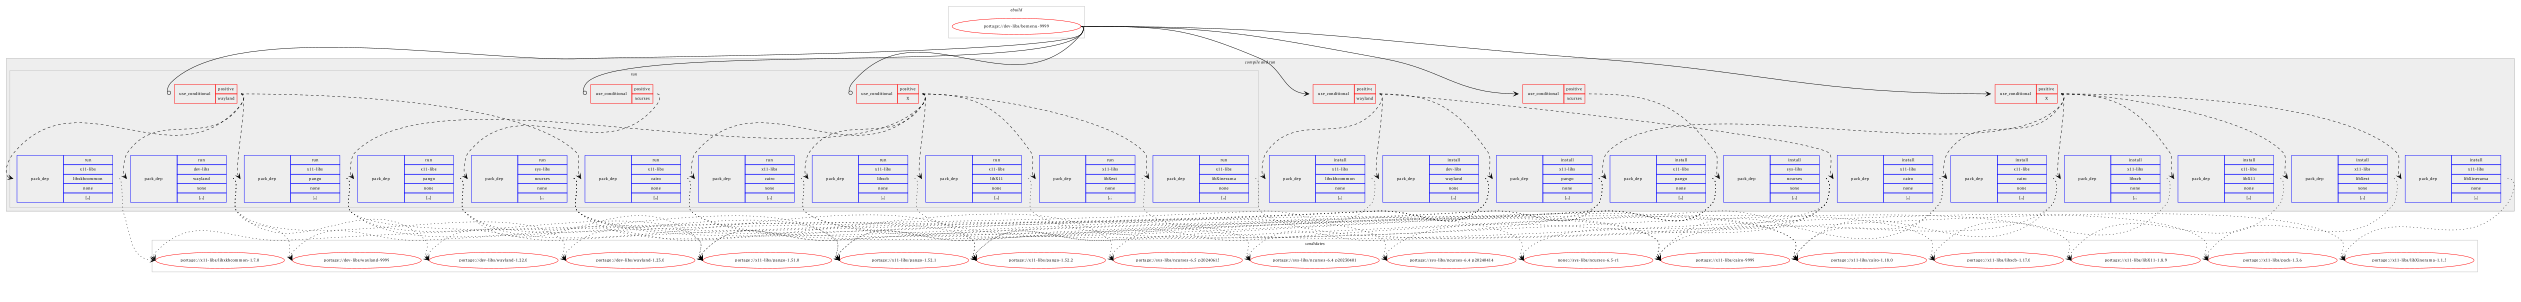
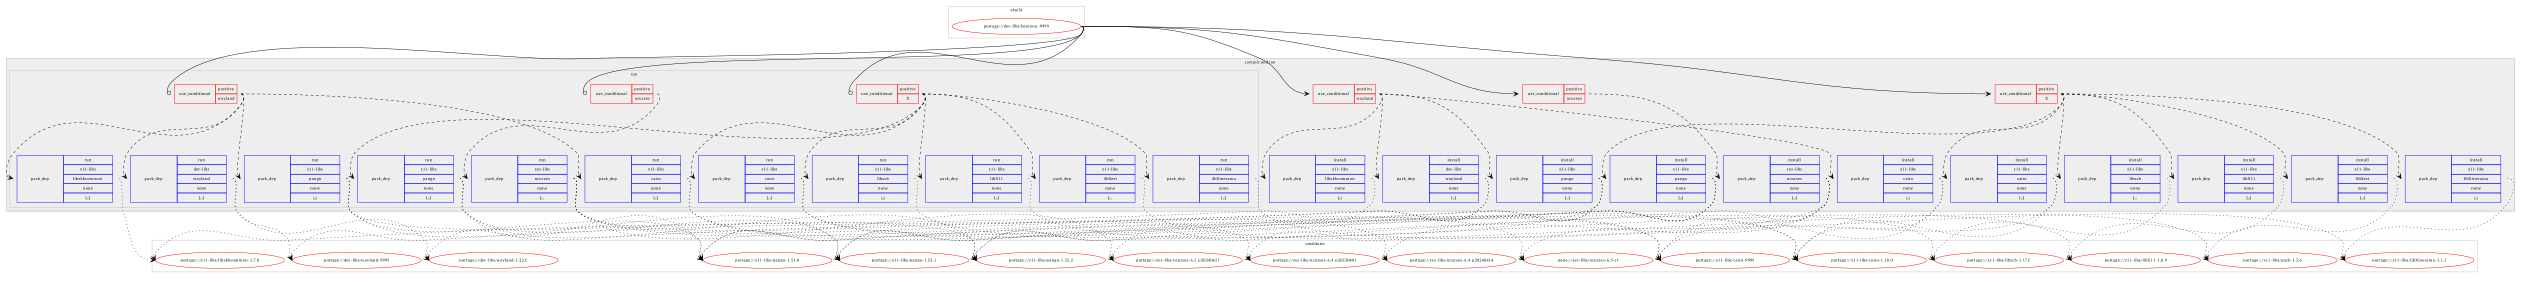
  digraph {
    compound=true
    concentrate=true
    fontname="PT Serif"
    fontsize=10
    newrank=true
    rankdir=TB
    ranksep=1.5
    node [color=red fontname="PT Serif" fontsize=10 shape=none]
    edge [arrowhead=vee fontname="PT Serif" headport=w style=dotted tailport=e weight=100]
    n1 [label="portage://dev-libs/bemenu-9999" width=4 shape=""]
    n2 [color=blue label=<<TABLE BORDER="0" CELLBORDER="1" CELLSPACING="0" CELLPADDING="4" WIDTH="220"><TR><TD ROWSPAN="6" CELLPADDING="30">pack_dep</TD></TR><TR><TD WIDTH="110">install</TD></TR><TR><TD>x11-libs</TD></TR><TR><TD>cairo</TD></TR><TR><TD>none</TD></TR><TR><TD>[,,]</TD></TR></TABLE>>]
    n3 [color=blue label=<<TABLE BORDER="0" CELLBORDER="1" CELLSPACING="0" CELLPADDING="4" WIDTH="220"><TR><TD ROWSPAN="6" CELLPADDING="30">pack_dep</TD></TR><TR><TD WIDTH="110">install</TD></TR><TR><TD>x11-libs</TD></TR><TR><TD>libX11</TD></TR><TR><TD>none</TD></TR><TR><TD>[,,]</TD></TR></TABLE>>]
    n4 [color=blue label=<<TABLE BORDER="0" CELLBORDER="1" CELLSPACING="0" CELLPADDING="4" WIDTH="220"><TR><TD ROWSPAN="6" CELLPADDING="30">pack_dep</TD></TR><TR><TD WIDTH="110">install</TD></TR><TR><TD>x11-libs</TD></TR><TR><TD>libXext</TD></TR><TR><TD>none</TD></TR><TR><TD>[,,]</TD></TR></TABLE>>]
    n5 [color=blue label=<<TABLE BORDER="0" CELLBORDER="1" CELLSPACING="0" CELLPADDING="4" WIDTH="220"><TR><TD ROWSPAN="6" CELLPADDING="30">pack_dep</TD></TR><TR><TD WIDTH="110">install</TD></TR><TR><TD>x11-libs</TD></TR><TR><TD>libXinerama</TD></TR><TR><TD>none</TD></TR><TR><TD>[,,]</TD></TR></TABLE>>]
    n6 [color=blue label=<<TABLE BORDER="0" CELLBORDER="1" CELLSPACING="0" CELLPADDING="4" WIDTH="220"><TR><TD ROWSPAN="6" CELLPADDING="30">pack_dep</TD></TR><TR><TD WIDTH="110">install</TD></TR><TR><TD>x11-libs</TD></TR><TR><TD>libxcb</TD></TR><TR><TD>none</TD></TR><TR><TD>[,,]</TD></TR></TABLE>>]
    n7 [color=blue label=<<TABLE BORDER="0" CELLBORDER="1" CELLSPACING="0" CELLPADDING="4" WIDTH="220"><TR><TD ROWSPAN="6" CELLPADDING="30">pack_dep</TD></TR><TR><TD WIDTH="110">install</TD></TR><TR><TD>x11-libs</TD></TR><TR><TD>pango</TD></TR><TR><TD>none</TD></TR><TR><TD>[,,]</TD></TR></TABLE>>]
    n8 [label=<<TABLE BORDER="0" CELLBORDER="1" CELLSPACING="0" CELLPADDING="4"><TR><TD ROWSPAN="3" CELLPADDING="10">use_conditional</TD></TR><TR><TD>positive</TD></TR><TR><TD>X</TD></TR></TABLE>>]
    n9 [color=blue label=<<TABLE BORDER="0" CELLBORDER="1" CELLSPACING="0" CELLPADDING="4" WIDTH="220"><TR><TD ROWSPAN="6" CELLPADDING="30">pack_dep</TD></TR><TR><TD WIDTH="110">install</TD></TR><TR><TD>sys-libs</TD></TR><TR><TD>ncurses</TD></TR><TR><TD>none</TD></TR><TR><TD>[,,]</TD></TR></TABLE>>]
    n10 [label=<<TABLE BORDER="0" CELLBORDER="1" CELLSPACING="0" CELLPADDING="4"><TR><TD ROWSPAN="3" CELLPADDING="10">use_conditional</TD></TR><TR><TD>positive</TD></TR><TR><TD>ncurses</TD></TR></TABLE>>]
    n11 [color=blue label=<<TABLE BORDER="0" CELLBORDER="1" CELLSPACING="0" CELLPADDING="4" WIDTH="220"><TR><TD ROWSPAN="6" CELLPADDING="30">pack_dep</TD></TR><TR><TD WIDTH="110">install</TD></TR><TR><TD>dev-libs</TD></TR><TR><TD>wayland</TD></TR><TR><TD>none</TD></TR><TR><TD>[,,]</TD></TR></TABLE>>]
    n12 [color=blue label=<<TABLE BORDER="0" CELLBORDER="1" CELLSPACING="0" CELLPADDING="4" WIDTH="220"><TR><TD ROWSPAN="6" CELLPADDING="30">pack_dep</TD></TR><TR><TD WIDTH="110">install</TD></TR><TR><TD>x11-libs</TD></TR><TR><TD>cairo</TD></TR><TR><TD>none</TD></TR><TR><TD>[,,]</TD></TR></TABLE>>]
    n13 [color=blue label=<<TABLE BORDER="0" CELLBORDER="1" CELLSPACING="0" CELLPADDING="4" WIDTH="220"><TR><TD ROWSPAN="6" CELLPADDING="30">pack_dep</TD></TR><TR><TD WIDTH="110">install</TD></TR><TR><TD>x11-libs</TD></TR><TR><TD>libxkbcommon</TD></TR><TR><TD>none</TD></TR><TR><TD>[,,]</TD></TR></TABLE>>]
    n14 [color=blue label=<<TABLE BORDER="0" CELLBORDER="1" CELLSPACING="0" CELLPADDING="4" WIDTH="220"><TR><TD ROWSPAN="6" CELLPADDING="30">pack_dep</TD></TR><TR><TD WIDTH="110">install</TD></TR><TR><TD>x11-libs</TD></TR><TR><TD>pango</TD></TR><TR><TD>none</TD></TR><TR><TD>[,,]</TD></TR></TABLE>>]
    n15 [label=<<TABLE BORDER="0" CELLBORDER="1" CELLSPACING="0" CELLPADDING="4"><TR><TD ROWSPAN="3" CELLPADDING="10">use_conditional</TD></TR><TR><TD>positive</TD></TR><TR><TD>wayland</TD></TR></TABLE>>]
    n16 [color=blue label=<<TABLE BORDER="0" CELLBORDER="1" CELLSPACING="0" CELLPADDING="4" WIDTH="220"><TR><TD ROWSPAN="6" CELLPADDING="30">pack_dep</TD></TR><TR><TD WIDTH="110">run</TD></TR><TR><TD>x11-libs</TD></TR><TR><TD>cairo</TD></TR><TR><TD>none</TD></TR><TR><TD>[,,]</TD></TR></TABLE>>]
    n17 [color=blue label=<<TABLE BORDER="0" CELLBORDER="1" CELLSPACING="0" CELLPADDING="4" WIDTH="220"><TR><TD ROWSPAN="6" CELLPADDING="30">pack_dep</TD></TR><TR><TD WIDTH="110">run</TD></TR><TR><TD>x11-libs</TD></TR><TR><TD>libX11</TD></TR><TR><TD>none</TD></TR><TR><TD>[,,]</TD></TR></TABLE>>]
    n18 [color=blue label=<<TABLE BORDER="0" CELLBORDER="1" CELLSPACING="0" CELLPADDING="4" WIDTH="220"><TR><TD ROWSPAN="6" CELLPADDING="30">pack_dep</TD></TR><TR><TD WIDTH="110">run</TD></TR><TR><TD>x11-libs</TD></TR><TR><TD>libXext</TD></TR><TR><TD>none</TD></TR><TR><TD>[,,]</TD></TR></TABLE>>]
    n19 [color=blue label=<<TABLE BORDER="0" CELLBORDER="1" CELLSPACING="0" CELLPADDING="4" WIDTH="220"><TR><TD ROWSPAN="6" CELLPADDING="30">pack_dep</TD></TR><TR><TD WIDTH="110">run</TD></TR><TR><TD>x11-libs</TD></TR><TR><TD>libXinerama</TD></TR><TR><TD>none</TD></TR><TR><TD>[,,]</TD></TR></TABLE>>]
    n20 [color=blue label=<<TABLE BORDER="0" CELLBORDER="1" CELLSPACING="0" CELLPADDING="4" WIDTH="220"><TR><TD ROWSPAN="6" CELLPADDING="30">pack_dep</TD></TR><TR><TD WIDTH="110">run</TD></TR><TR><TD>x11-libs</TD></TR><TR><TD>libxcb</TD></TR><TR><TD>none</TD></TR><TR><TD>[,,]</TD></TR></TABLE>>]
    n21 [color=blue label=<<TABLE BORDER="0" CELLBORDER="1" CELLSPACING="0" CELLPADDING="4" WIDTH="220"><TR><TD ROWSPAN="6" CELLPADDING="30">pack_dep</TD></TR><TR><TD WIDTH="110">run</TD></TR><TR><TD>x11-libs</TD></TR><TR><TD>pango</TD></TR><TR><TD>none</TD></TR><TR><TD>[,,]</TD></TR></TABLE>>]
    n22 [label=<<TABLE BORDER="0" CELLBORDER="1" CELLSPACING="0" CELLPADDING="4"><TR><TD ROWSPAN="3" CELLPADDING="10">use_conditional</TD></TR><TR><TD>positive</TD></TR><TR><TD>X</TD></TR></TABLE>>]
    n23 [color=blue label=<<TABLE BORDER="0" CELLBORDER="1" CELLSPACING="0" CELLPADDING="4" WIDTH="220"><TR><TD ROWSPAN="6" CELLPADDING="30">pack_dep</TD></TR><TR><TD WIDTH="110">run</TD></TR><TR><TD>sys-libs</TD></TR><TR><TD>ncurses</TD></TR><TR><TD>none</TD></TR><TR><TD>[,,]</TD></TR></TABLE>>]
    n24 [label=<<TABLE BORDER="0" CELLBORDER="1" CELLSPACING="0" CELLPADDING="4"><TR><TD ROWSPAN="3" CELLPADDING="10">use_conditional</TD></TR><TR><TD>positive</TD></TR><TR><TD>ncurses</TD></TR></TABLE>>]
    n25 [color=blue label=<<TABLE BORDER="0" CELLBORDER="1" CELLSPACING="0" CELLPADDING="4" WIDTH="220"><TR><TD ROWSPAN="6" CELLPADDING="30">pack_dep</TD></TR><TR><TD WIDTH="110">run</TD></TR><TR><TD>dev-libs</TD></TR><TR><TD>wayland</TD></TR><TR><TD>none</TD></TR><TR><TD>[,,]</TD></TR></TABLE>>]
    n26 [color=blue label=<<TABLE BORDER="0" CELLBORDER="1" CELLSPACING="0" CELLPADDING="4" WIDTH="220"><TR><TD ROWSPAN="6" CELLPADDING="30">pack_dep</TD></TR><TR><TD WIDTH="110">run</TD></TR><TR><TD>x11-libs</TD></TR><TR><TD>cairo</TD></TR><TR><TD>none</TD></TR><TR><TD>[,,]</TD></TR></TABLE>>]
    n27 [color=blue label=<<TABLE BORDER="0" CELLBORDER="1" CELLSPACING="0" CELLPADDING="4" WIDTH="220"><TR><TD ROWSPAN="6" CELLPADDING="30">pack_dep</TD></TR><TR><TD WIDTH="110">run</TD></TR><TR><TD>x11-libs</TD></TR><TR><TD>libxkbcommon</TD></TR><TR><TD>none</TD></TR><TR><TD>[,,]</TD></TR></TABLE>>]
    n28 [color=blue label=<<TABLE BORDER="0" CELLBORDER="1" CELLSPACING="0" CELLPADDING="4" WIDTH="220"><TR><TD ROWSPAN="6" CELLPADDING="30">pack_dep</TD></TR><TR><TD WIDTH="110">run</TD></TR><TR><TD>x11-libs</TD></TR><TR><TD>pango</TD></TR><TR><TD>none</TD></TR><TR><TD>[,,]</TD></TR></TABLE>>]
    n29 [label=<<TABLE BORDER="0" CELLBORDER="1" CELLSPACING="0" CELLPADDING="4"><TR><TD ROWSPAN="3" CELLPADDING="10">use_conditional</TD></TR><TR><TD>positive</TD></TR><TR><TD>wayland</TD></TR></TABLE>>]
    n30 [label="portage://x11-libs/cairo-9999" width=4 shape=""]
    n31 [label="portage://x11-libs/cairo-1.18.0" width=4 shape=""]
    n32 [label="portage://x11-libs/libX11-1.8.9" width=4 shape=""]
    n33 [label="portage://x11-libs/pack-1.3.6" width=4 shape=""]
    n34 [label="portage://x11-libs/libXinerama-1.1.5" width=4 shape=""]
    n35 [label="portage://x11-libs/libxcb-1.17.0" width=4 shape=""]
    n36 [label="portage://x11-libs/pango-1.52.2" width=4 shape=""]
    n37 [label="portage://x11-libs/pango-1.52.1" width=4 shape=""]
    n38 [label="portage://x11-libs/pango-1.51.0" width=4 shape=""]
    n39 [label="portage://sys-libs/ncurses-6.5_p20240615" width=4 shape=""]
    n40 [label="none://sys-libs/ncurses-6.5-r1" width=4 shape=""]
    n41 [label="portage://sys-libs/ncurses-6.4_p20240414" width=4 shape=""]
    n42 [label="portage://sys-libs/ncurses-6.4_p20230401" width=4 shape=""]
    n43 [label="portage://dev-libs/wayland-9999" width=4 shape=""]
-   n44 [label="portage://dev-libs/wayland-1.23.0" width=4 shape=""]
    n45 [label="portage://dev-libs/wayland-1.22.0" width=4 shape=""]
    n46 [label="portage://x11-libs/libxkbcommon-1.7.0" width=4 shape=""]
    subgraph cluster_1 {
      color=gray
      label=<<i>ebuild</i>>
      n1
    }
    subgraph cluster_2 {
      color=gray
      label=<<i>dependencies</i>>
      subgraph cluster_3 {
        color=gray
        fillcolor="#eeeeee"
        label=<<i>compile</i>>
        style=filled
        subgraph sub_4 {
          color=gray
          fillcolor="#eeeeee"
          label=<<i>compile</i>>
          style=filled
          n8
          subgraph sub_5 {
            color=gray
            fillcolor="#eeeeee"
            label=<<i>compile</i>>
            style=filled
            n2
          }
          subgraph sub_6 {
            color=gray
            fillcolor="#eeeeee"
            label=<<i>compile</i>>
            style=filled
            n3
          }
          subgraph sub_7 {
            color=gray
            fillcolor="#eeeeee"
            label=<<i>compile</i>>
            style=filled
            n4
          }
          subgraph sub_8 {
            color=gray
            fillcolor="#eeeeee"
            label=<<i>compile</i>>
            style=filled
            n5
          }
          subgraph sub_9 {
            color=gray
            fillcolor="#eeeeee"
            label=<<i>compile</i>>
            style=filled
            n6
          }
          subgraph sub_10 {
            color=gray
            fillcolor="#eeeeee"
            label=<<i>compile</i>>
            style=filled
            n7
          }
        }
        subgraph sub_11 {
          color=gray
          fillcolor="#eeeeee"
          label=<<i>compile</i>>
          style=filled
          n10
          subgraph sub_12 {
            color=gray
            fillcolor="#eeeeee"
            label=<<i>compile</i>>
            style=filled
            n9
          }
        }
        subgraph sub_13 {
          color=gray
          fillcolor="#eeeeee"
          label=<<i>compile</i>>
          style=filled
          n15
          subgraph sub_14 {
            color=gray
            fillcolor="#eeeeee"
            label=<<i>compile</i>>
            style=filled
            n11
          }
          subgraph sub_15 {
            color=gray
            fillcolor="#eeeeee"
            label=<<i>compile</i>>
            style=filled
            n12
          }
          subgraph sub_16 {
            color=gray
            fillcolor="#eeeeee"
            label=<<i>compile</i>>
            style=filled
            n13
          }
          subgraph sub_17 {
            color=gray
            fillcolor="#eeeeee"
            label=<<i>compile</i>>
            style=filled
            n14
          }
        }
      }
      subgraph cluster_18 {
        color=gray
        fillcolor="#eeeeee"
        label=<<i>compile and run</i>>
        style=filled
      }
      subgraph cluster_19 {
        color=gray
        fillcolor="#eeeeee"
        label=<<i>run</i>>
        style=filled
        subgraph sub_20 {
          color=gray
          fillcolor="#eeeeee"
          label=<<i>run</i>>
          style=filled
          n22
          subgraph sub_21 {
            color=gray
            fillcolor="#eeeeee"
            label=<<i>run</i>>
            style=filled
            n16
          }
          subgraph sub_22 {
            color=gray
            fillcolor="#eeeeee"
            label=<<i>run</i>>
            style=filled
            n17
          }
          subgraph sub_23 {
            color=gray
            fillcolor="#eeeeee"
            label=<<i>run</i>>
            style=filled
            n18
          }
          subgraph sub_24 {
            color=gray
            fillcolor="#eeeeee"
            label=<<i>run</i>>
            style=filled
            n19
          }
          subgraph sub_25 {
            color=gray
            fillcolor="#eeeeee"
            label=<<i>run</i>>
            style=filled
            n20
          }
          subgraph sub_26 {
            color=gray
            fillcolor="#eeeeee"
            label=<<i>run</i>>
            style=filled
            n21
          }
        }
        subgraph sub_27 {
          color=gray
          fillcolor="#eeeeee"
          label=<<i>run</i>>
          style=filled
          n24
          subgraph sub_28 {
            color=gray
            fillcolor="#eeeeee"
            label=<<i>run</i>>
            style=filled
            n23
          }
        }
        subgraph sub_29 {
          color=gray
          fillcolor="#eeeeee"
          label=<<i>run</i>>
          style=filled
          n29
          subgraph sub_30 {
            color=gray
            fillcolor="#eeeeee"
            label=<<i>run</i>>
            style=filled
            n25
          }
          subgraph sub_31 {
            color=gray
            fillcolor="#eeeeee"
            label=<<i>run</i>>
            style=filled
            n26
          }
          subgraph sub_32 {
            color=gray
            fillcolor="#eeeeee"
            label=<<i>run</i>>
            style=filled
            n27
          }
          subgraph sub_33 {
            color=gray
            fillcolor="#eeeeee"
            label=<<i>run</i>>
            style=filled
            n28
          }
        }
      }
    }
    subgraph cluster_34 {
      color=gray
      label=<<i>candidates</i>>
      rank=same
      subgraph sub_35 {
        color=black
        label=<<i>candidates</i>>
        nodesep=1
        rank=same
        n36
        n37
        n38
      }
      subgraph sub_36 {
        color=black
        label=<<i>candidates</i>>
        nodesep=1
        rank=same
        n35
      }
      subgraph sub_37 {
        color=black
        label=<<i>candidates</i>>
        nodesep=1
        rank=same
        n30
        n31
      }
      subgraph sub_38 {
        color=black
        label=<<i>candidates</i>>
        nodesep=1
        rank=same
        n32
      }
      subgraph sub_39 {
        color=black
        label=<<i>candidates</i>>
        nodesep=1
        rank=same
        n33
      }
      subgraph sub_40 {
        color=black
        label=<<i>candidates</i>>
        nodesep=1
        rank=same
        n34
      }
      subgraph sub_41 {
        color=black
        label=<<i>candidates</i>>
        nodesep=1
        rank=same
        n39
        n40
        n41
        n42
      }
      subgraph sub_42 {
        color=black
        label=<<i>candidates</i>>
        nodesep=1
        rank=same
        n43
-       n44
        n45
      }
      subgraph sub_43 {
        color=black
        label=<<i>candidates</i>>
        nodesep=1
        rank=same
        n30
        n31
      }
      subgraph sub_44 {
        color=black
        label=<<i>candidates</i>>
        nodesep=1
        rank=same
        n46
      }
      subgraph sub_45 {
        color=black
        label=<<i>candidates</i>>
        nodesep=1
        rank=same
        n36
        n37
        n38
      }
      subgraph sub_46 {
        color=black
        label=<<i>candidates</i>>
        nodesep=1
        rank=same
        n30
        n31
      }
      subgraph sub_47 {
        color=black
        label=<<i>candidates</i>>
        nodesep=1
        rank=same
        n32
      }
      subgraph sub_48 {
        color=black
        label=<<i>candidates</i>>
        nodesep=1
        rank=same
        n33
      }
      subgraph sub_49 {
        color=black
        label=<<i>candidates</i>>
        nodesep=1
        rank=same
        n34
      }
      subgraph sub_50 {
        color=black
        label=<<i>candidates</i>>
        nodesep=1
        rank=same
        n35
      }
      subgraph sub_51 {
        color=black
        label=<<i>candidates</i>>
        nodesep=1
        rank=same
        n36
        n37
        n38
      }
      subgraph sub_52 {
        color=black
        label=<<i>candidates</i>>
        nodesep=1
        rank=same
        n39
        n40
        n41
        n42
      }
      subgraph sub_53 {
        color=black
        label=<<i>candidates</i>>
        nodesep=1
        rank=same
        n43
-       n44
        n45
      }
      subgraph sub_54 {
        color=black
        label=<<i>candidates</i>>
        nodesep=1
        rank=same
        n30
        n31
      }
      subgraph sub_55 {
        color=black
        label=<<i>candidates</i>>
        nodesep=1
        rank=same
        n46
      }
      subgraph sub_56 {
        color=black
        label=<<i>candidates</i>>
        nodesep=1
        rank=same
        n36
        n37
        n38
      }
    }
    n1 -> n8 [style=solid weight=20]
    n1 -> n10 [style=solid weight=20]
    n1 -> n15 [style=solid weight=20]
    n1 -> n22 [arrowhead=odot style=solid weight=20]
    n1 -> n24 [arrowhead=odot style=solid weight=20]
    n1 -> n29 [arrowhead=odot style=solid weight=20]
    n2 -> n30
    n2 -> n31
    n3 -> n32
    n4 -> n33
    n5 -> n34
    n6 -> n35
    n7 -> n36
    n7 -> n37
    n7 -> n38
    n8 -> n2 [style=dashed weight=20]
    n8 -> n3 [style=dashed weight=20]
    n8 -> n4 [style=dashed weight=20]
    n8 -> n5 [style=dashed weight=20]
    n8 -> n6 [style=dashed weight=20]
    n8 -> n7 [style=dashed weight=20]
    n9 -> n39
    n9 -> n40
    n9 -> n41
    n9 -> n42
    n10 -> n9 [style=dashed weight=20]
    n11 -> n43
-   n11 -> n44
    n11 -> n45
    n12 -> n30
    n12 -> n31
    n13 -> n46
    n14 -> n36
    n14 -> n37
    n14 -> n38
    n15 -> n11 [style=dashed weight=20]
    n15 -> n12 [style=dashed weight=20]
    n15 -> n13 [style=dashed weight=20]
    n15 -> n14 [style=dashed weight=20]
    n16 -> n30
    n16 -> n31
    n17 -> n32
    n18 -> n33
    n19 -> n34
    n20 -> n35
    n21 -> n36
    n21 -> n37
    n21 -> n38
    n22 -> n16 [style=dashed weight=20]
    n22 -> n17 [style=dashed weight=20]
    n22 -> n18 [style=dashed weight=20]
    n22 -> n19 [style=dashed weight=20]
    n22 -> n20 [style=dashed weight=20]
    n22 -> n21 [style=dashed weight=20]
    n23 -> n39
    n23 -> n40
    n23 -> n41
    n23 -> n42
    n24 -> n23 [style=dashed weight=20]
    n25 -> n43
-   n25 -> n44
    n25 -> n45
    n26 -> n30
    n26 -> n31
    n27 -> n46
    n28 -> n36
    n28 -> n37
    n28 -> n38
    n29 -> n25 [style=dashed weight=20]
    n29 -> n26 [style=dashed weight=20]
    n29 -> n27 [style=dashed weight=20]
    n29 -> n28 [style=dashed weight=20]
  }
